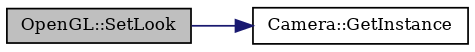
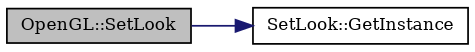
  digraph {
    rankdir=LR
    fontname="DejaVu Serif"
    node [color=black fontname="DejaVu Serif" fontsize=10 shape=record style=filled]
    n1 [fillcolor=grey75 fontcolor=black height=0.2 label="OpenGL::SetLook" width=0.4]
-   n2 [fillcolor=white height=0.2 label="Camera::GetInstance" width=0.4]
+   n2 [fillcolor=white height=0.2 label="SetLook::GetInstance" width=0.4]
    n1 -> n2 [color=midnightblue fontname="DejaVu Serif" fontsize=10 labelfontname=Helvetica labelfontsize=10 style=solid]
  }
